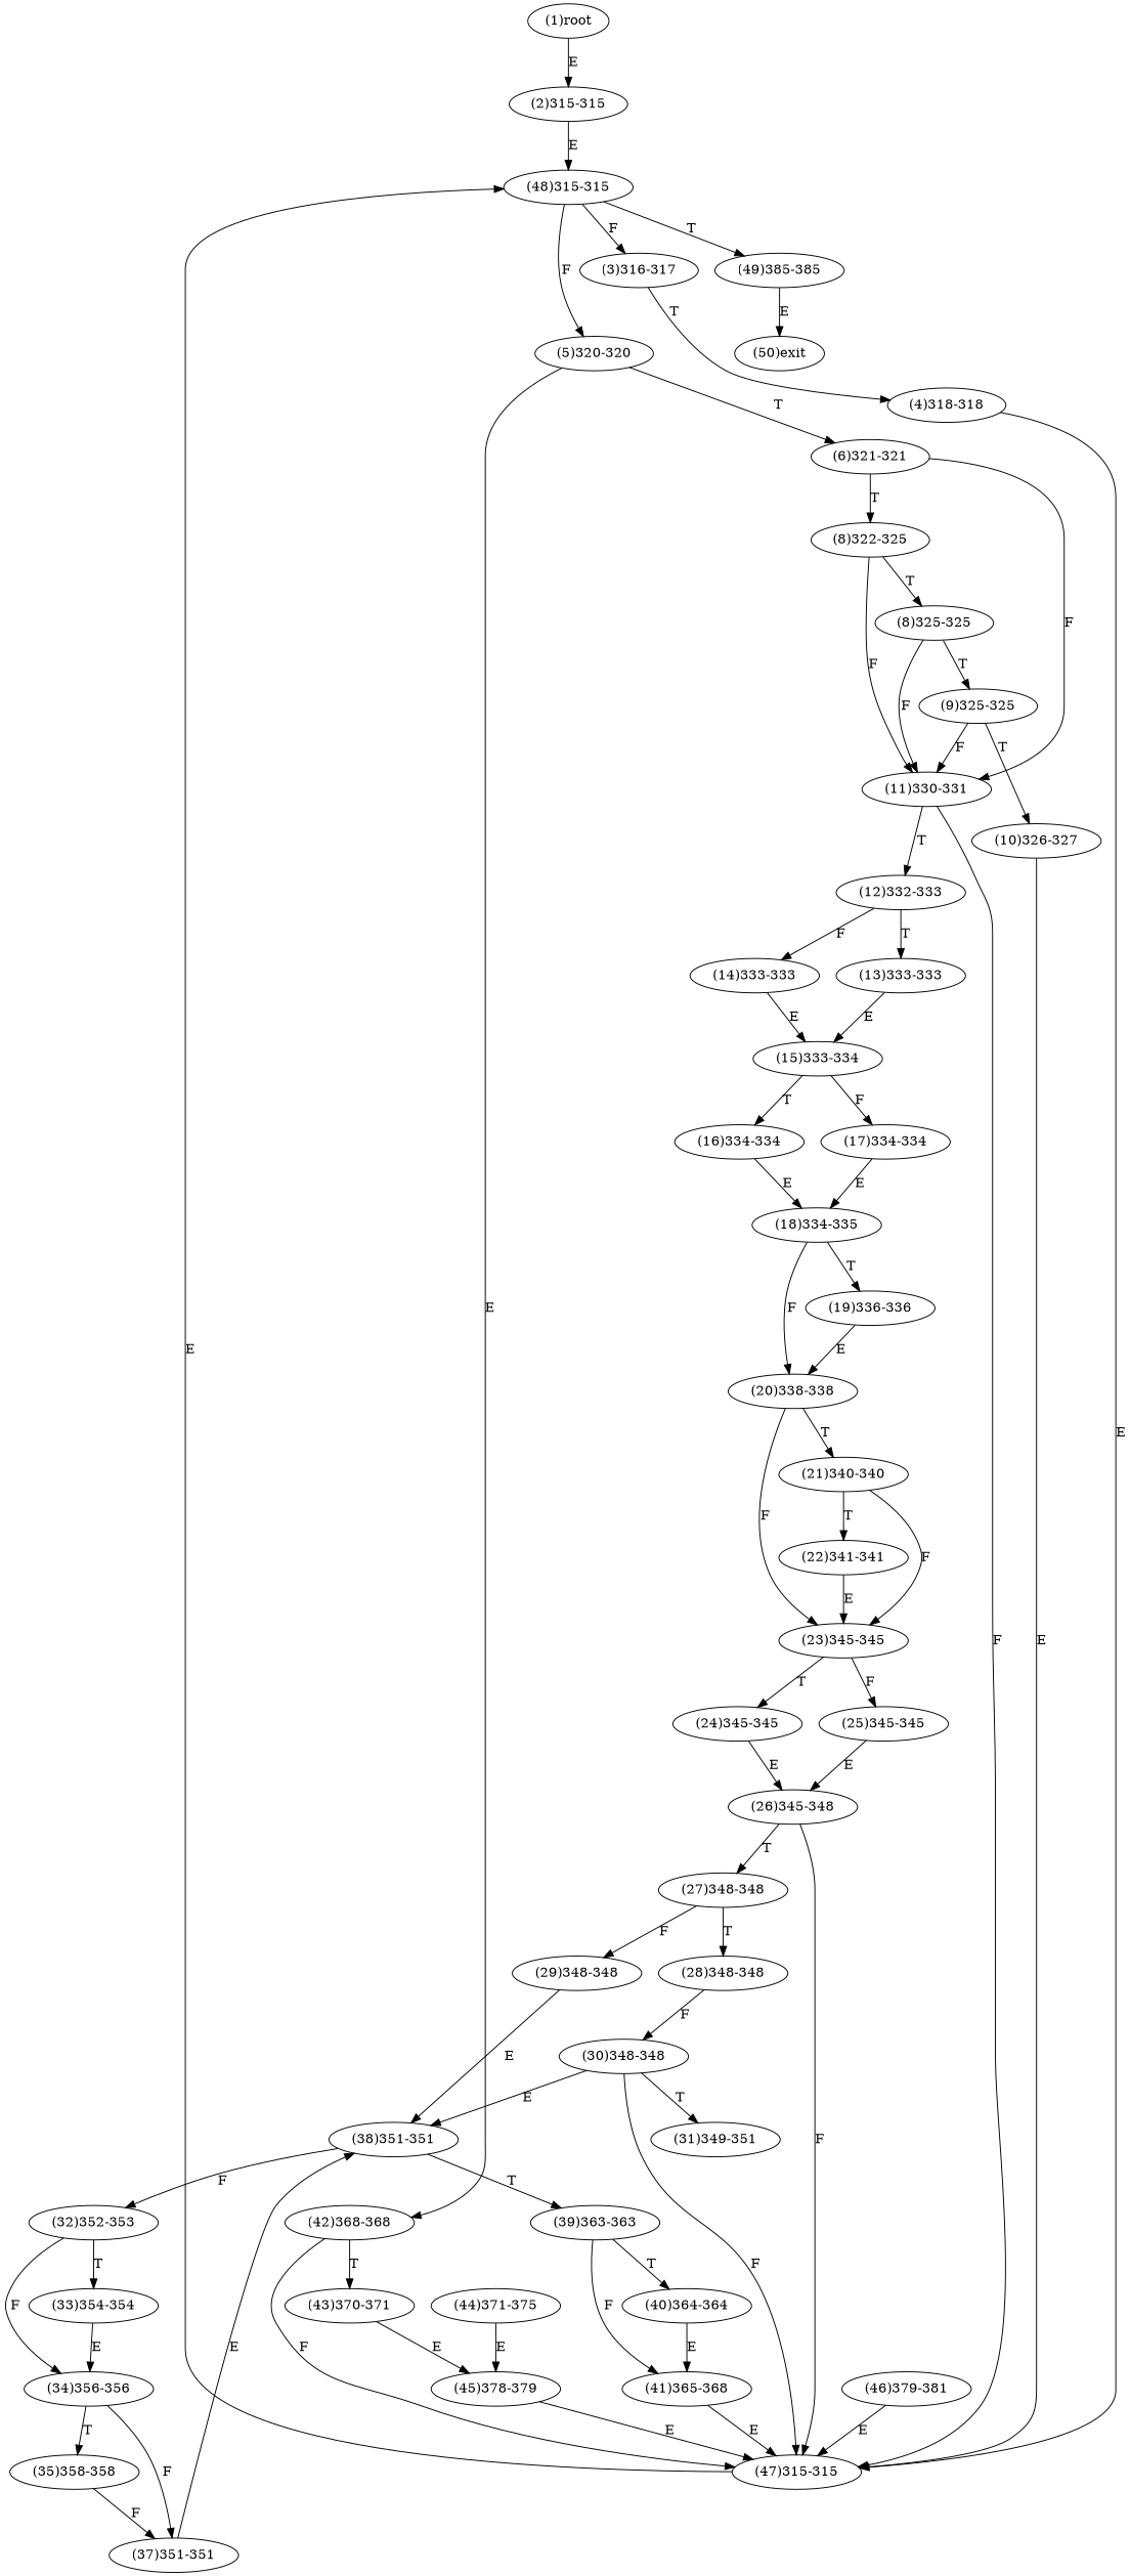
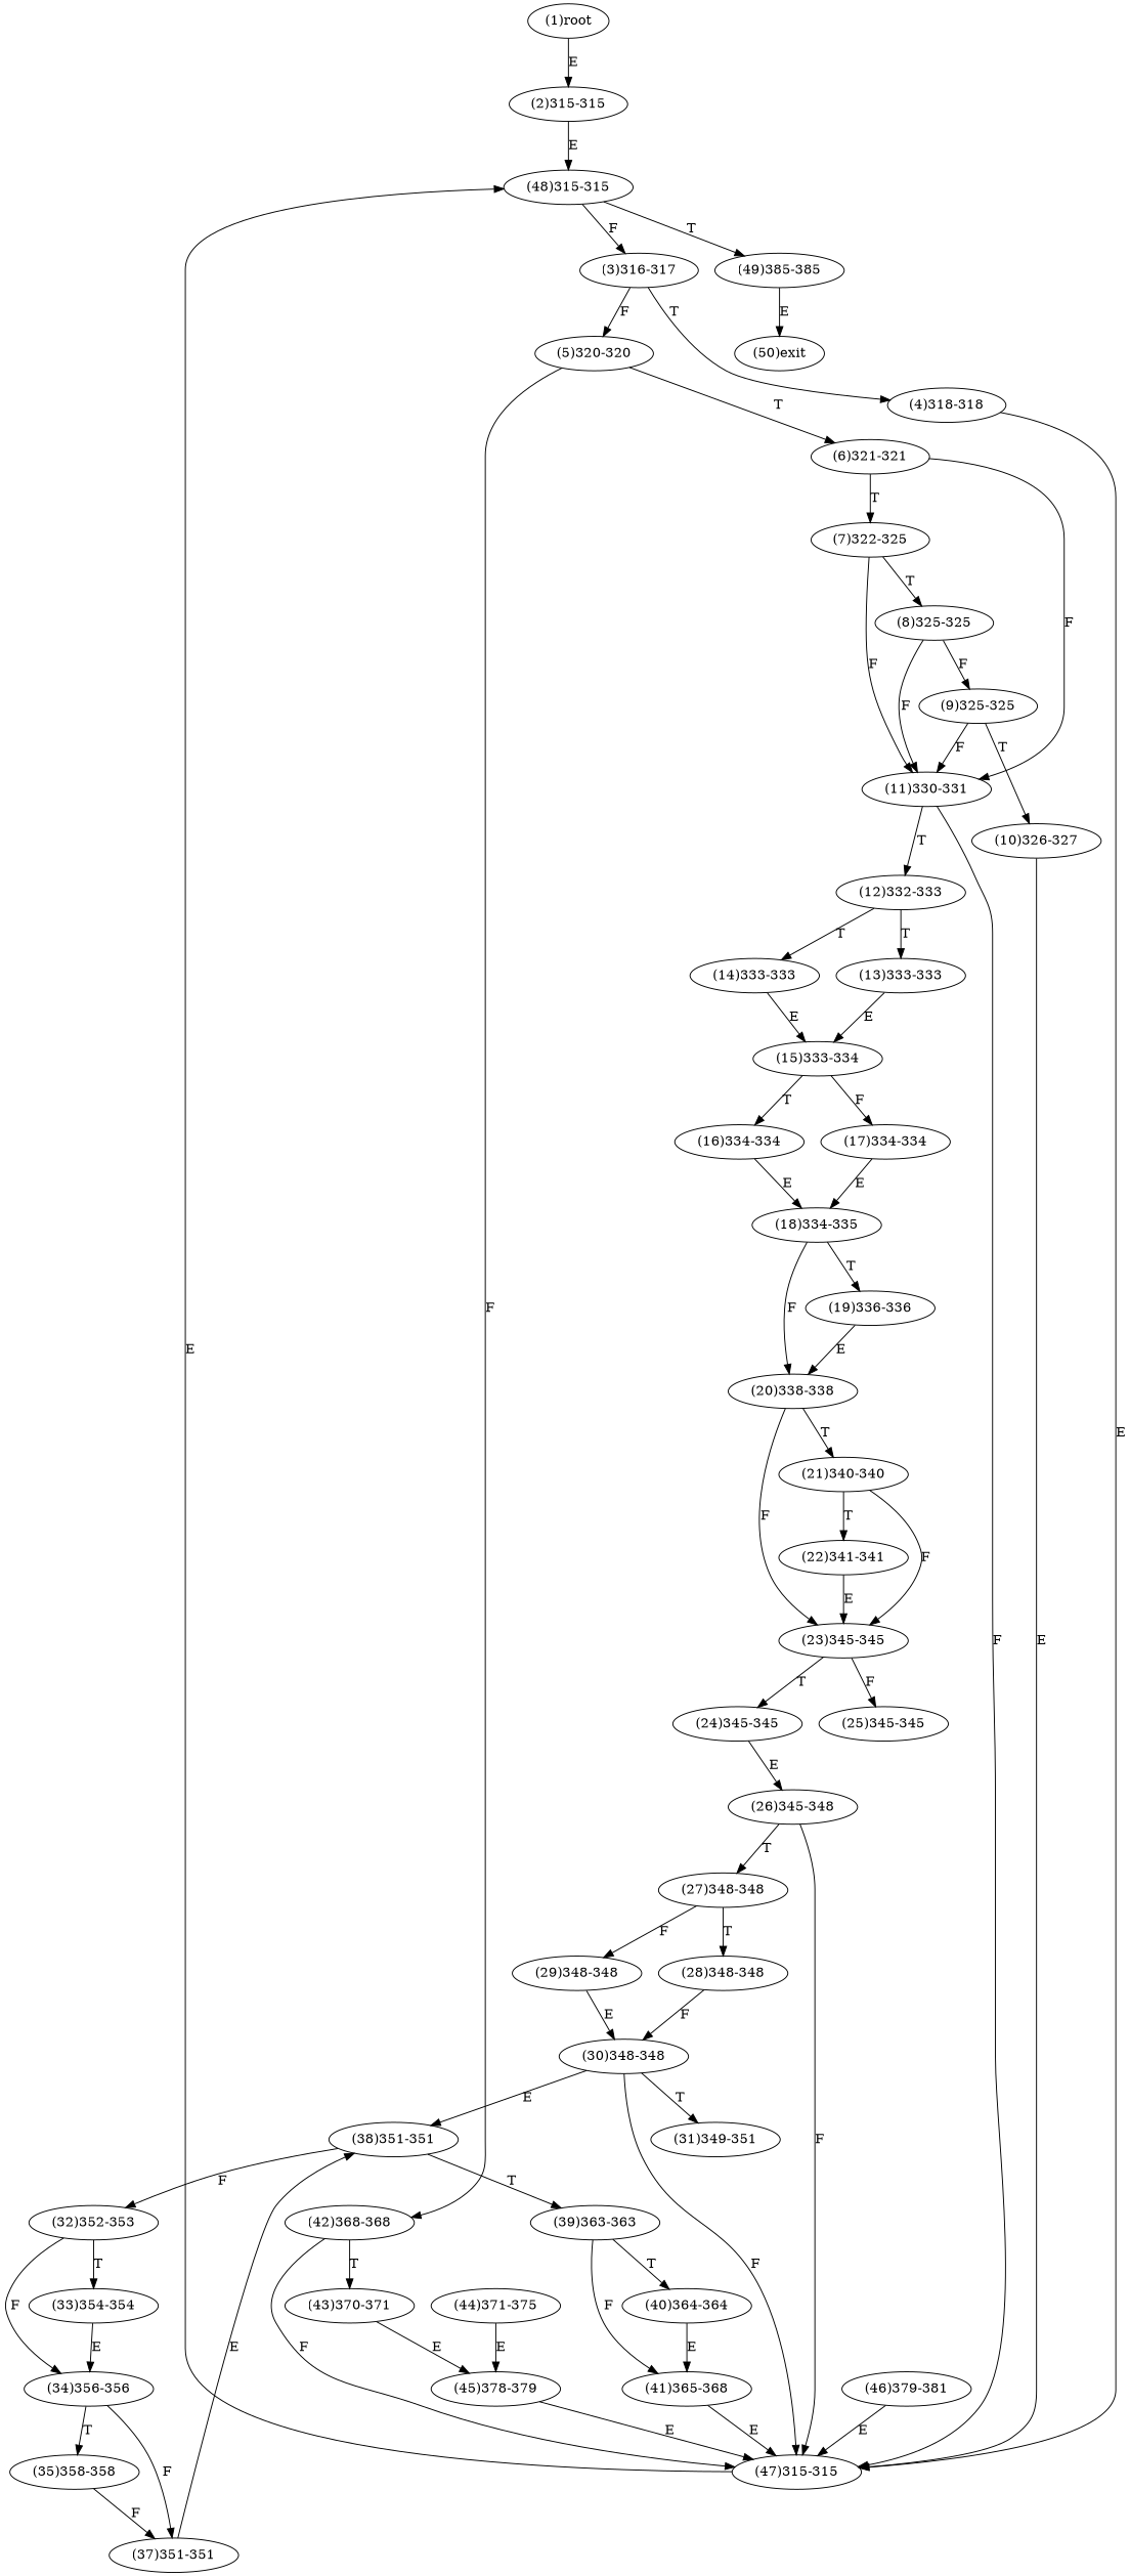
  digraph {
    n1 [label="(1)root"]
    n2 [label="(2)315-315"]
    n3 [label="(48)315-315"]
    n4 [label="(3)316-317"]
    n5 [label="(49)385-385"]
    n6 [label="(4)318-318"]
    n7 [label="(5)320-320"]
    n8 [label="(47)315-315"]
    n9 [label="(6)321-321"]
    n10 [label="(42)368-368"]
-   n11 [label="(8)322-325"]
+   n11 [label="(7)322-325"]
    n12 [label="(11)330-331"]
    n13 [label="(43)370-371"]
    n14 [label="(8)325-325"]
    n15 [label="(12)332-333"]
    n16 [label="(9)325-325"]
    n17 [label="(10)326-327"]
    n18 [label="(13)333-333"]
    n19 [label="(14)333-333"]
    n20 [label="(15)333-334"]
    n21 [label="(17)334-334"]
    n22 [label="(16)334-334"]
    n23 [label="(18)334-335"]
    n24 [label="(19)336-336"]
    n25 [label="(20)338-338"]
    n26 [label="(21)340-340"]
    n27 [label="(23)345-345"]
    n28 [label="(22)341-341"]
    n29 [label="(25)345-345"]
    n30 [label="(24)345-345"]
    n31 [label="(26)345-348"]
    n32 [label="(27)348-348"]
    n33 [label="(29)348-348"]
    n34 [label="(28)348-348"]
    n35 [label="(30)348-348"]
    n36 [label="(31)349-351"]
    n37 [label="(38)351-351"]
    n38 [label="(32)352-353"]
    n39 [label="(39)363-363"]
    n40 [label="(34)356-356"]
    n41 [label="(35)358-358"]
    n42 [label="(37)351-351"]
    n43 [label="(33)354-354"]
    n44 [label="(40)364-364"]
    n45 [label="(41)365-368"]
    n46 [label="(45)378-379"]
    n47 [label="(46)379-381"]
    n48 [label="(44)371-375"]
    n49 [label="(50)exit"]
    n1 -> n2 [label=E]
    n2 -> n3 [label=E]
    n3 -> n4 [label=F]
    n3 -> n5 [label=T]
    n4 -> n6 [label=T]
-   n3 -> n7 [label=F]
+   n4 -> n7 [label=F]
    n5 -> n49 [label=E]
    n6 -> n8 [label=E]
    n7 -> n9 [label=T]
-   n7 -> n10 [label=E]
+   n7 -> n10 [label=F]
    n8 -> n3 [label=E]
    n9 -> n11 [label=T]
    n9 -> n12 [label=F]
    n10 -> n8 [label=F]
    n10 -> n13 [label=T]
    n11 -> n12 [label=F]
    n11 -> n14 [label=T]
    n12 -> n8 [label=F]
    n12 -> n15 [label=T]
    n13 -> n46 [label=E]
    n14 -> n12 [label=F]
-   n14 -> n16 [label=T]
+   n14 -> n16 [label=F]
    n15 -> n18 [label=T]
-   n15 -> n19 [label=F]
+   n15 -> n19 [label=T]
    n16 -> n12 [label=F]
    n16 -> n17 [label=T]
    n17 -> n8 [label=E]
    n18 -> n20 [label=E]
    n19 -> n20 [label=E]
    n20 -> n21 [label=F]
    n20 -> n22 [label=T]
    n21 -> n23 [label=E]
    n22 -> n23 [label=E]
    n23 -> n24 [label=T]
    n23 -> n25 [label=F]
    n24 -> n25 [label=E]
    n25 -> n26 [label=T]
    n25 -> n27 [label=F]
    n26 -> n27 [label=F]
    n26 -> n28 [label=T]
    n27 -> n29 [label=F]
    n27 -> n30 [label=T]
    n28 -> n27 [label=E]
-   n29 -> n31 [label=E]
    n30 -> n31 [label=E]
    n31 -> n8 [label=F]
    n31 -> n32 [label=T]
    n32 -> n33 [label=F]
    n32 -> n34 [label=T]
-   n33 -> n37 [label=E]
+   n33 -> n35 [label=E]
    n34 -> n35 [label=F]
    n35 -> n8 [label=F]
    n35 -> n36 [label=T]
    n35 -> n37 [label=E]
    n37 -> n38 [label=F]
    n37 -> n39 [label=T]
    n38 -> n40 [label=F]
    n38 -> n43 [label=T]
    n39 -> n44 [label=T]
    n39 -> n45 [label=F]
    n40 -> n41 [label=T]
    n40 -> n42 [label=F]
    n41 -> n42 [label=F]
    n42 -> n37 [label=E]
    n43 -> n40 [label=E]
    n44 -> n45 [label=E]
    n45 -> n8 [label=E]
    n46 -> n8 [label=E]
    n47 -> n8 [label=E]
    n48 -> n46 [label=E]
  }
